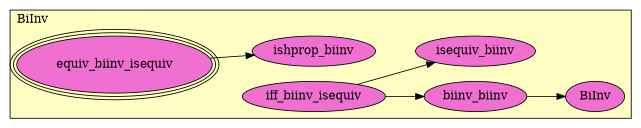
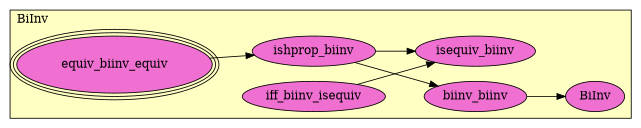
  digraph {
    rankdir=LR
    node [fillcolor="#F070D1" style=filled]
-   n1 [label=equiv_biinv_isequiv peripheries=3]
+   n1 [label=equiv_biinv_equiv peripheries=3]
    n2 [label=ishprop_biinv]
    n3 [label=iff_biinv_isequiv]
    n4 [label=biinv_biinv]
    n5 [label=isequiv_biinv]
    n6 [label=BiInv]
    subgraph cluster_1 {
      fillcolor="#FFFFC3"
      label=BiInv
      labeljust=l
      style=filled
      n1
      n2
      n3
      n4
      n5
      n6
    }
    n1 -> n2
-   n3 -> n4
+   n2 -> n5
+   n2 -> n4
    n3 -> n5
    n4 -> n6
  }
